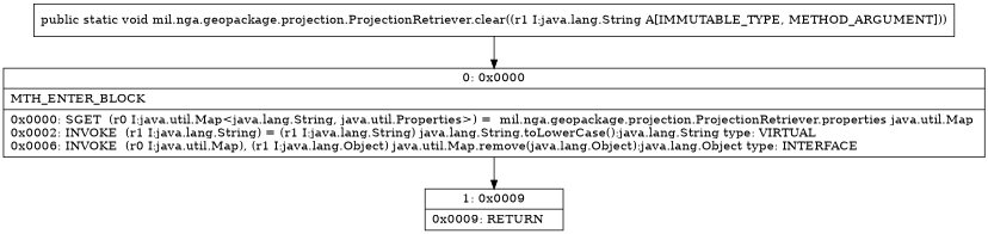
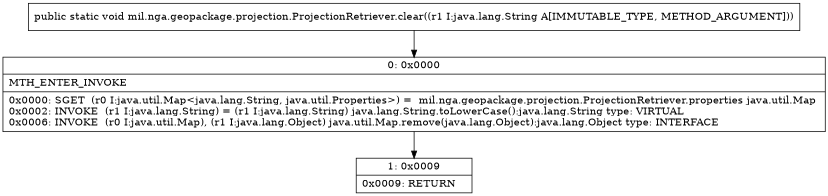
  digraph {
    node [shape=record]
-   n1 [label="{0\:\ 0x0000|MTH_ENTER_BLOCK\l|0x0000: SGET  (r0 I:java.util.Map\<java.lang.String, java.util.Properties\>) =  mil.nga.geopackage.projection.ProjectionRetriever.properties java.util.Map \l0x0002: INVOKE  (r1 I:java.lang.String) = (r1 I:java.lang.String) java.lang.String.toLowerCase():java.lang.String type: VIRTUAL \l0x0006: INVOKE  (r0 I:java.util.Map), (r1 I:java.lang.Object) java.util.Map.remove(java.lang.Object):java.lang.Object type: INTERFACE \l}"]
+   n1 [label="{0\:\ 0x0000|MTH_ENTER_INVOKE\l|0x0000: SGET  (r0 I:java.util.Map\<java.lang.String, java.util.Properties\>) =  mil.nga.geopackage.projection.ProjectionRetriever.properties java.util.Map \l0x0002: INVOKE  (r1 I:java.lang.String) = (r1 I:java.lang.String) java.lang.String.toLowerCase():java.lang.String type: VIRTUAL \l0x0006: INVOKE  (r0 I:java.util.Map), (r1 I:java.lang.Object) java.util.Map.remove(java.lang.Object):java.lang.Object type: INTERFACE \l}"]
    n2 [label="{1\:\ 0x0009|0x0009: RETURN   \l}"]
    n3 [label="{public static void mil.nga.geopackage.projection.ProjectionRetriever.clear((r1 I:java.lang.String A[IMMUTABLE_TYPE, METHOD_ARGUMENT])) }"]
    n1 -> n2
    n3 -> n1
  }
